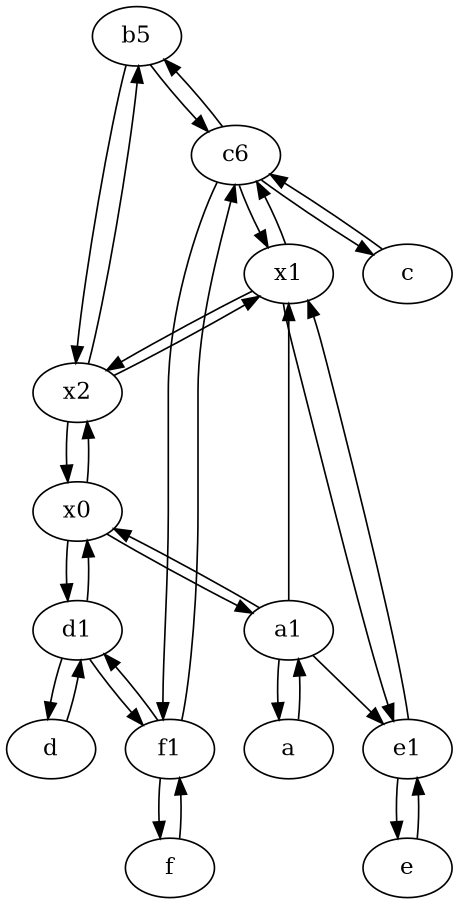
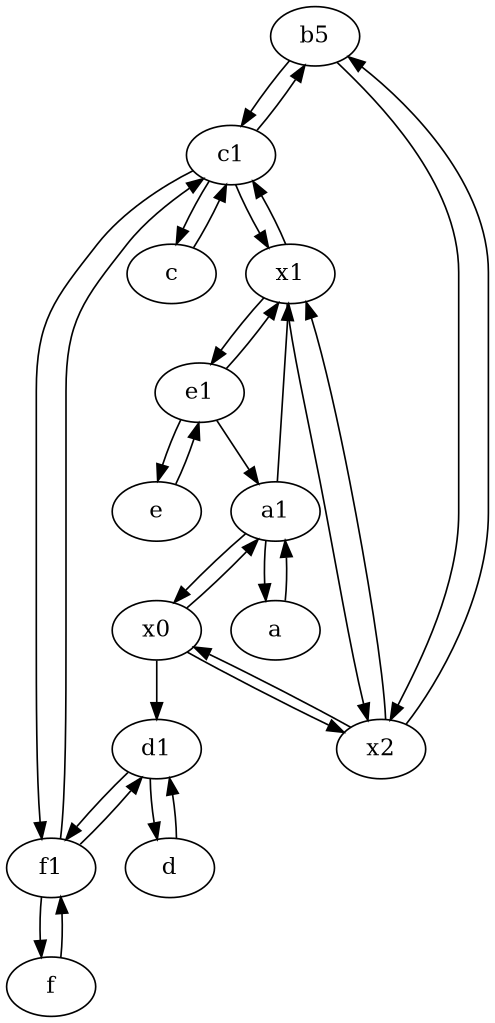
  digraph {
    n1 [label=b5]
-   c1 [label=c6]
+   c1
    x2
    x1
    f1
    c
    x0
    e1
    a1
    e
    f
    d1
    d
    a
    n1 -> c1
    n1 -> x2
    c1 -> n1
    c1 -> x1
    c1 -> f1
    c1 -> c
    x2 -> n1
    x2 -> x1
    x2 -> x0
    x1 -> c1
    x1 -> x2
    x1 -> e1
    f1 -> c1
    f1 -> f
    f1 -> d1
    c -> c1
    x0 -> x2
    x0 -> a1
    x0 -> d1
    e1 -> x1
-   a1 -> e1
+   e1 -> a1
    e1 -> e
    a1 -> x1
    a1 -> x0
    a1 -> a
    e -> e1
    f -> f1
    d1 -> f1
-   d1 -> x0
    d1 -> d
    d -> d1
    a -> a1
  }
